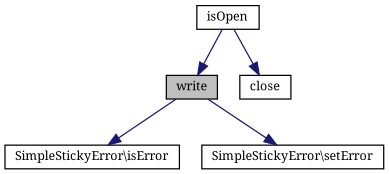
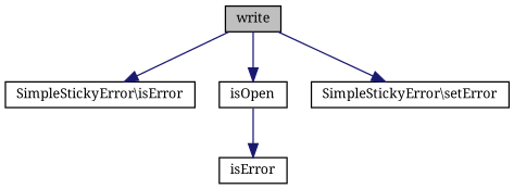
  digraph {
    fontname="Noto Serif"
    rankdir=TB
    node [color=black fillcolor=white fontname="Noto Serif" fontsize=10 shape=record style=filled]
    edge [color=midnightblue fontname="Noto Serif" fontsize=10 labelfontname=Helvetica labelfontsize=10 style=solid]
    n1 [fillcolor=grey75 fontcolor=black height=0.2 label=write width=0.4]
    n2 [height=0.2 label="SimpleStickyError\\isError" width=0.4]
    n3 [height=0.2 label=isOpen width=0.4]
    n4 [height=0.2 label="SimpleStickyError\\setError" width=0.4]
-   n5 [height=0.2 label=close width=0.4]
+   n5 [height=0.2 label=isError width=0.4]
    n1 -> n2
-   n3 -> n1
+   n1 -> n3
    n1 -> n4
    n3 -> n5
  }
